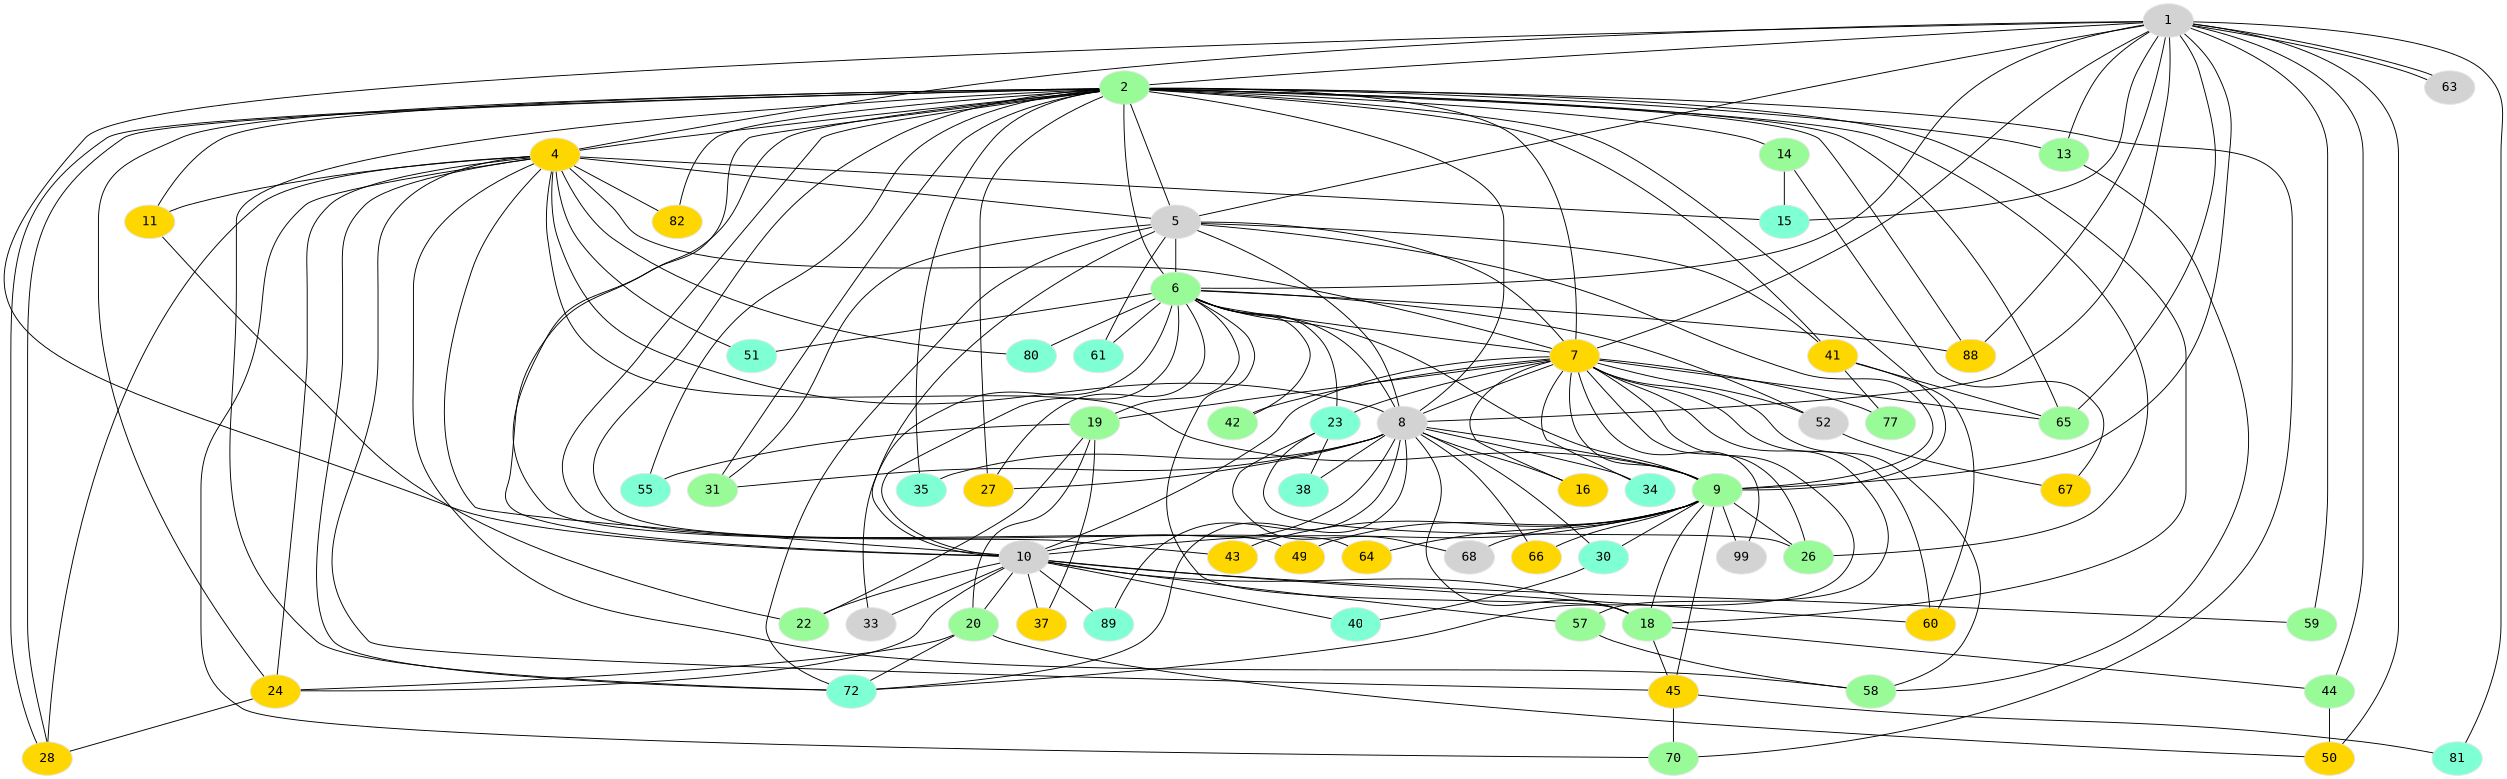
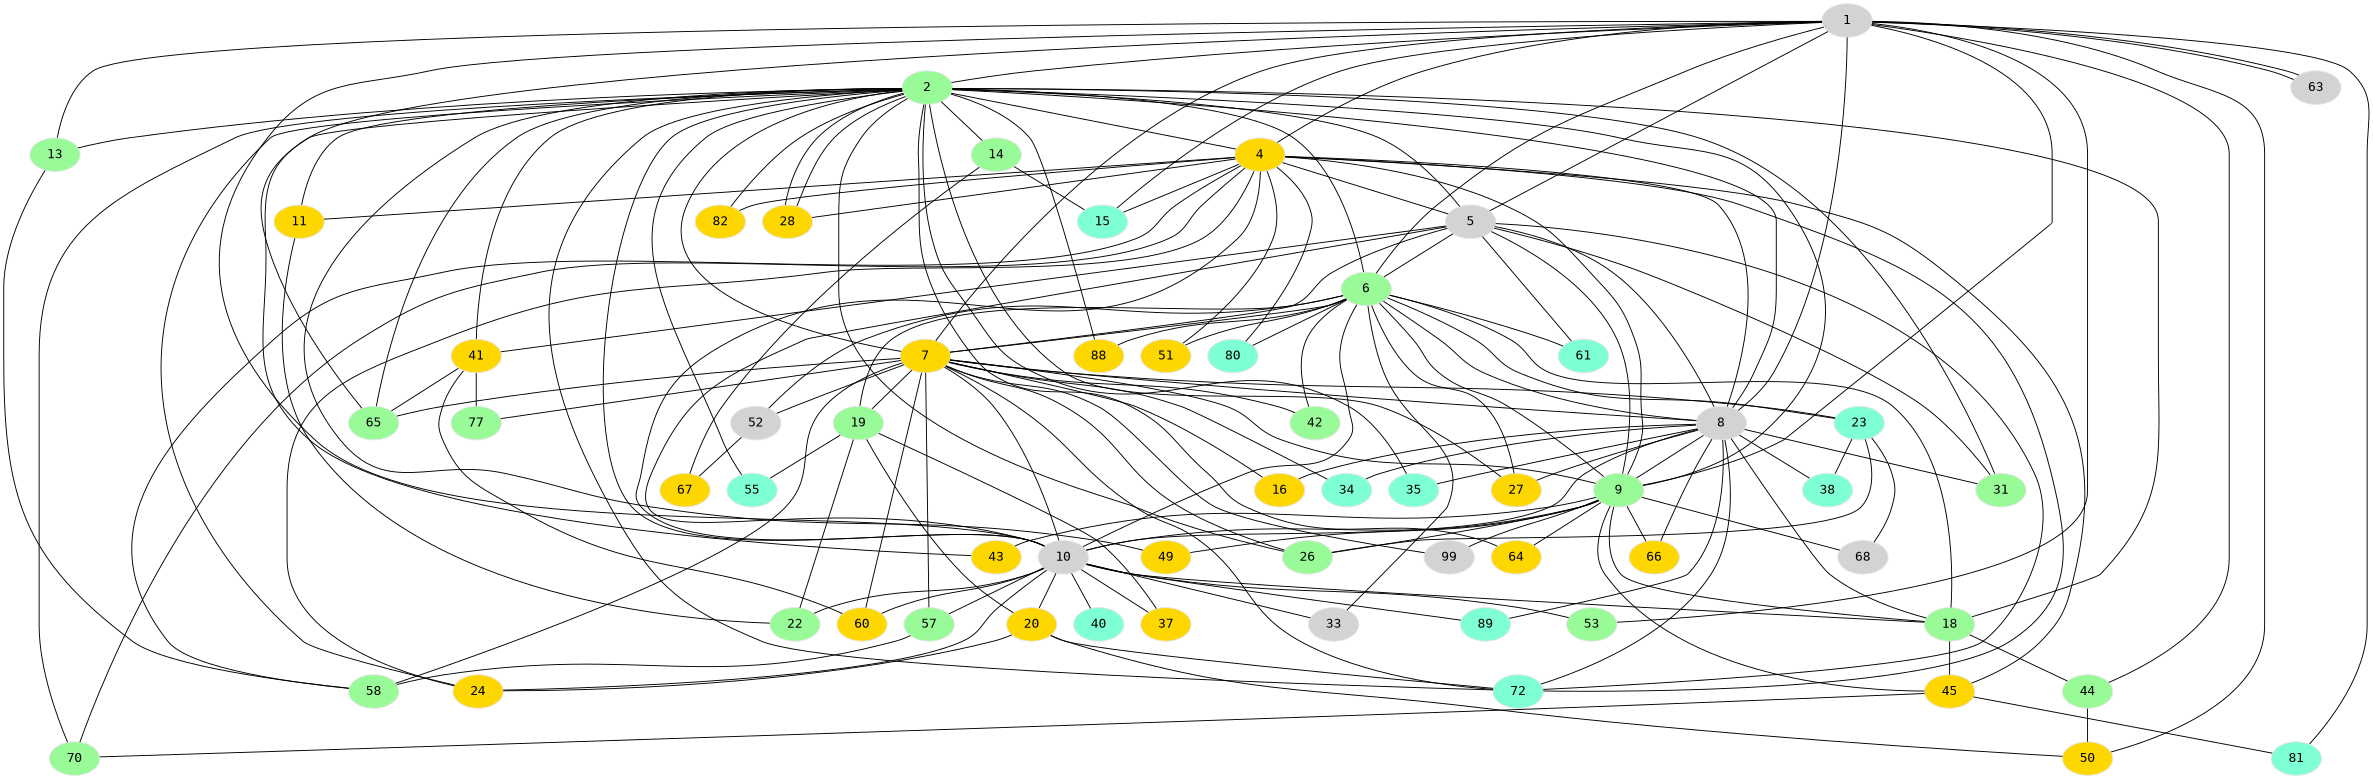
  graph {
    fontname="DejaVu Sans Mono"
    node [color=gray90 fillcolor=palegreen fontname="DejaVu Sans Mono" style=filled]
    edge [fontname="DejaVu Sans Mono"]
    2 [super="+3+86+83+95+94+32"]
    4 [fillcolor=gold super="+76+17+36+12+54"]
    5 [fillcolor=lightgrey]
    6 [super="+29"]
    7 [fillcolor=gold]
    8 [fillcolor=lightgrey super="+39+21+25"]
    9
    10 [fillcolor=lightgrey super="+57"]
    13
    65 [super="+98+103"]
    88 [fillcolor=gold]
    11 [fillcolor=gold]
    14
    18 [super="+100+78+56"]
    24 [fillcolor=gold super="+46+53+89"]
    26 [super="+91"]
    27 [fillcolor=gold]
    28 [fillcolor=gold super="+106"]
    31 [super="+96"]
    35 [fillcolor=aquamarine]
    41 [fillcolor=gold]
    43 [fillcolor=gold]
    49 [fillcolor=gold super="+75"]
    55 [fillcolor=aquamarine]
    64 [fillcolor=gold]
    70 [super="+101"]
    72 [fillcolor=aquamarine super="+104+85"]
    82 [fillcolor=gold]
    1 [fillcolor=lightgrey]
    15 [fillcolor=aquamarine]
    44
    50 [fillcolor=gold]
-   59
+   59 [label=53]
    63 [fillcolor=lightgrey]
    81 [fillcolor=aquamarine]
    58 [super="+87+69"]
    45 [fillcolor=gold super="+71"]
-   51 [fillcolor=aquamarine]
+   51 [fillcolor=gold]
    80 [fillcolor=aquamarine]
    61 [fillcolor=aquamarine]
    19 [super="+48"]
    23 [fillcolor=aquamarine]
    33 [fillcolor=lightgrey]
    42
    52 [fillcolor=lightgrey]
    16 [fillcolor=gold]
    34 [fillcolor=aquamarine]
    n48 [label=57]
    60 [fillcolor=gold super="+90"]
    77
    n51 [fillcolor=lightgrey label=99]
-   30 [fillcolor=aquamarine]
    38 [fillcolor=aquamarine]
    66 [fillcolor=gold]
    n55 [fillcolor=aquamarine label=89]
    68 [fillcolor=lightgrey]
-   20 [super="+62+74"]
+   20 [fillcolor=gold super="+62+74"]
    22
    37 [fillcolor=gold]
    40 [fillcolor=aquamarine]
    67 [fillcolor=gold]
    2 -- 4 [weight=3]
    2 -- 5 [weight=2]
    2 -- 6 [weight=3]
    2 -- 7 [weight=2]
    2 -- 8 [weight=3]
    2 -- 9 [weight=2]
    2 -- 10 [weight=3]
    2 -- 13
    2 -- 65
    2 -- 88
    2 -- 11
    2 -- 14 [weight=2]
    2 -- 18 [weight=2]
    2 -- 24
    2 -- 26
    2 -- 27
    2 -- 28
    2 -- 28
    2 -- 31
    2 -- 35
    2 -- 41
    2 -- 43
    2 -- 49 [weight=2]
    2 -- 55
    2 -- 64
    2 -- 70
    2 -- 72
    2 -- 82
    4 -- 5 [weight=2]
-   4 -- 7 [weight=2]
    4 -- 8
    4 -- 9
    4 -- 10 [weight=2]
    4 -- 11
    4 -- 24
    4 -- 28
    4 -- 70
    4 -- 72
    4 -- 82
    4 -- 15
    4 -- 58
    4 -- 45
    4 -- 51
    4 -- 80
    5 -- 6
    5 -- 7
    5 -- 8
    5 -- 9
    5 -- 10 [weight=2]
    5 -- 31
    5 -- 41
    5 -- 72
    5 -- 61
    6 -- 7
    6 -- 8
    6 -- 9
    6 -- 10
    6 -- 88
    6 -- 18 [weight=2]
    6 -- 27
    6 -- 51
    6 -- 80
    6 -- 61
    6 -- 19
    6 -- 23
    6 -- 33
    6 -- 42
    6 -- 52
    7 -- 8
    7 -- 9
    7 -- 10
    7 -- 65
    7 -- 26
    7 -- 72
    7 -- 58
    7 -- 19
    7 -- 23
    7 -- 42
    7 -- 52
    7 -- 16
    7 -- 34
    7 -- n48
    7 -- 60 [weight=2]
    7 -- 77
    7 -- n51
    8 -- 9
    8 -- 10
    8 -- 18
    8 -- 27
    8 -- 31
    8 -- 35
    8 -- 72
    8 -- 16
    8 -- 34
-   8 -- 30
    8 -- 38
    8 -- 66
    8 -- n55
    9 -- 10
    9 -- 18
    9 -- 26
    9 -- 43
    9 -- 49
    9 -- 64
    9 -- 45
    9 -- n51
-   9 -- 30
    9 -- 66
    9 -- 68
    10 -- 18
    10 -- 24
    10 -- 59
    10 -- 33
    10 -- n48
    10 -- 60
    10 -- n55
    10 -- 20
    10 -- 22
    10 -- 37
    10 -- 40
    13 -- 58
    11 -- 22
    14 -- 15
    14 -- 67
    18 -- 44
    18 -- 45
-   24 -- 28
    41 -- 65
    41 -- 60
    41 -- 77
    1 -- 2 [weight=2]
    1 -- 4
    1 -- 5
    1 -- 6
    1 -- 7
    1 -- 8 [weight=2]
    1 -- 9
    1 -- 10
    1 -- 13
    1 -- 65
-   1 -- 88
    1 -- 15
    1 -- 44
    1 -- 50
    1 -- 59
    1 -- 63
    1 -- 63
    1 -- 81
    44 -- 50
    45 -- 70
    45 -- 81
    19 -- 55
    19 -- 20
    19 -- 22
    19 -- 37
    23 -- 26
    23 -- 38
    23 -- 68
    52 -- 67
    n48 -- 58
-   30 -- 40
    20 -- 24
    20 -- 72
    20 -- 50
  }
